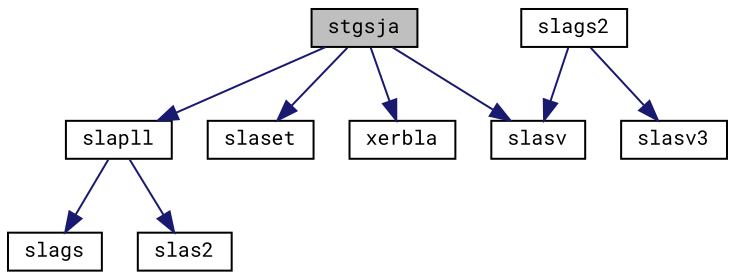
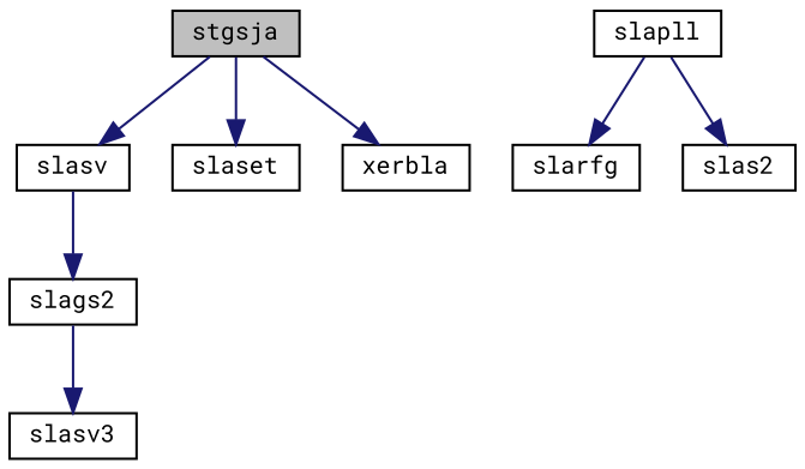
  digraph {
    fontname="Roboto Mono"
    rankdir=TB
    node [color=black fillcolor=white fontname="Roboto Mono" fontsize=10 shape=record style=filled]
    edge [color=midnightblue fontname="Roboto Mono" fontsize=10 labelfontname=Helvetica labelfontsize=10 style=solid]
    n1 [fillcolor=grey75 fontcolor=black height=0.2 label=stgsja width=0.4]
    n2 [height=0.2 label=slasv width=0.4]
    n3 [height=0.2 label=slapll width=0.4]
    n4 [height=0.2 label=slaset width=0.4]
    n5 [height=0.2 label=xerbla width=0.4]
    n6 [height=0.2 label=slags2 width=0.4]
    n7 [height=0.2 label=slasv3 width=0.4]
-   n8 [height=0.2 label=slags width=0.4]
+   n8 [height=0.2 label=slarfg width=0.4]
    n9 [height=0.2 label=slas2 width=0.4]
    n1 -> n2
-   n1 -> n3
    n1 -> n4
    n1 -> n5
    n3 -> n8
    n3 -> n9
-   n6 -> n2
+   n2 -> n6
    n6 -> n7
  }
